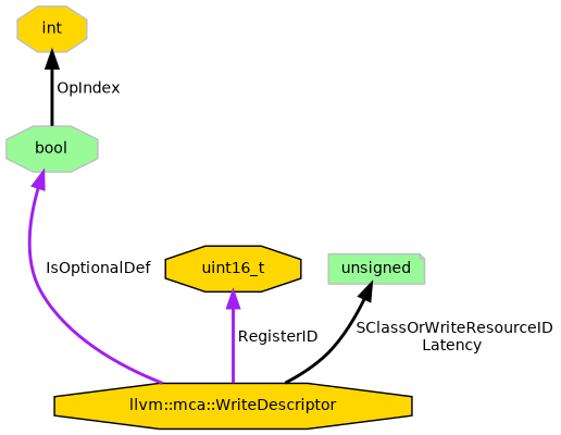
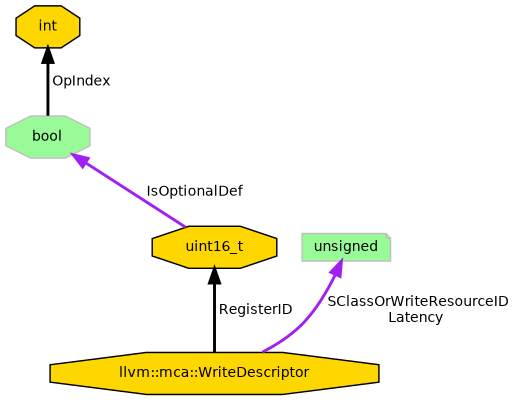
  digraph {
    node [color=grey75 fillcolor=gold fontname=Helvetica fontsize=10 shape=octagon style=filled]
    edge [color=purple dir=back fontname=Helvetica fontsize=10 labelfontname=Helvetica labelfontsize=10 style=bold]
    n1 [color=black fontcolor=black height=0.2 label="llvm::mca::WriteDescriptor" width=0.4]
    n2 [color=black height=0.2 label=uint16_t width=0.4]
-   n3 [height=0.2 label=int width=0.4]
+   n3 [color=black height=0.2 label=int width=0.4]
    n4 [fillcolor=palegreen height=0.2 label=bool width=0.4]
    n5 [fillcolor=palegreen height=0.2 label=unsigned shape=note width=0.4]
-   n2 -> n1 [label=" RegisterID"]
+   n2 -> n1 [color=black label=" RegisterID"]
    n3 -> n4 [color=black label=" OpIndex"]
-   n4 -> n1 [label=" IsOptionalDef"]
-   n5 -> n1 [color=black label=" SClassOrWriteResourceID\nLatency"]
+   n4 -> n2 [label=" IsOptionalDef"]
+   n5 -> n1 [label=" SClassOrWriteResourceID\nLatency"]
  }
